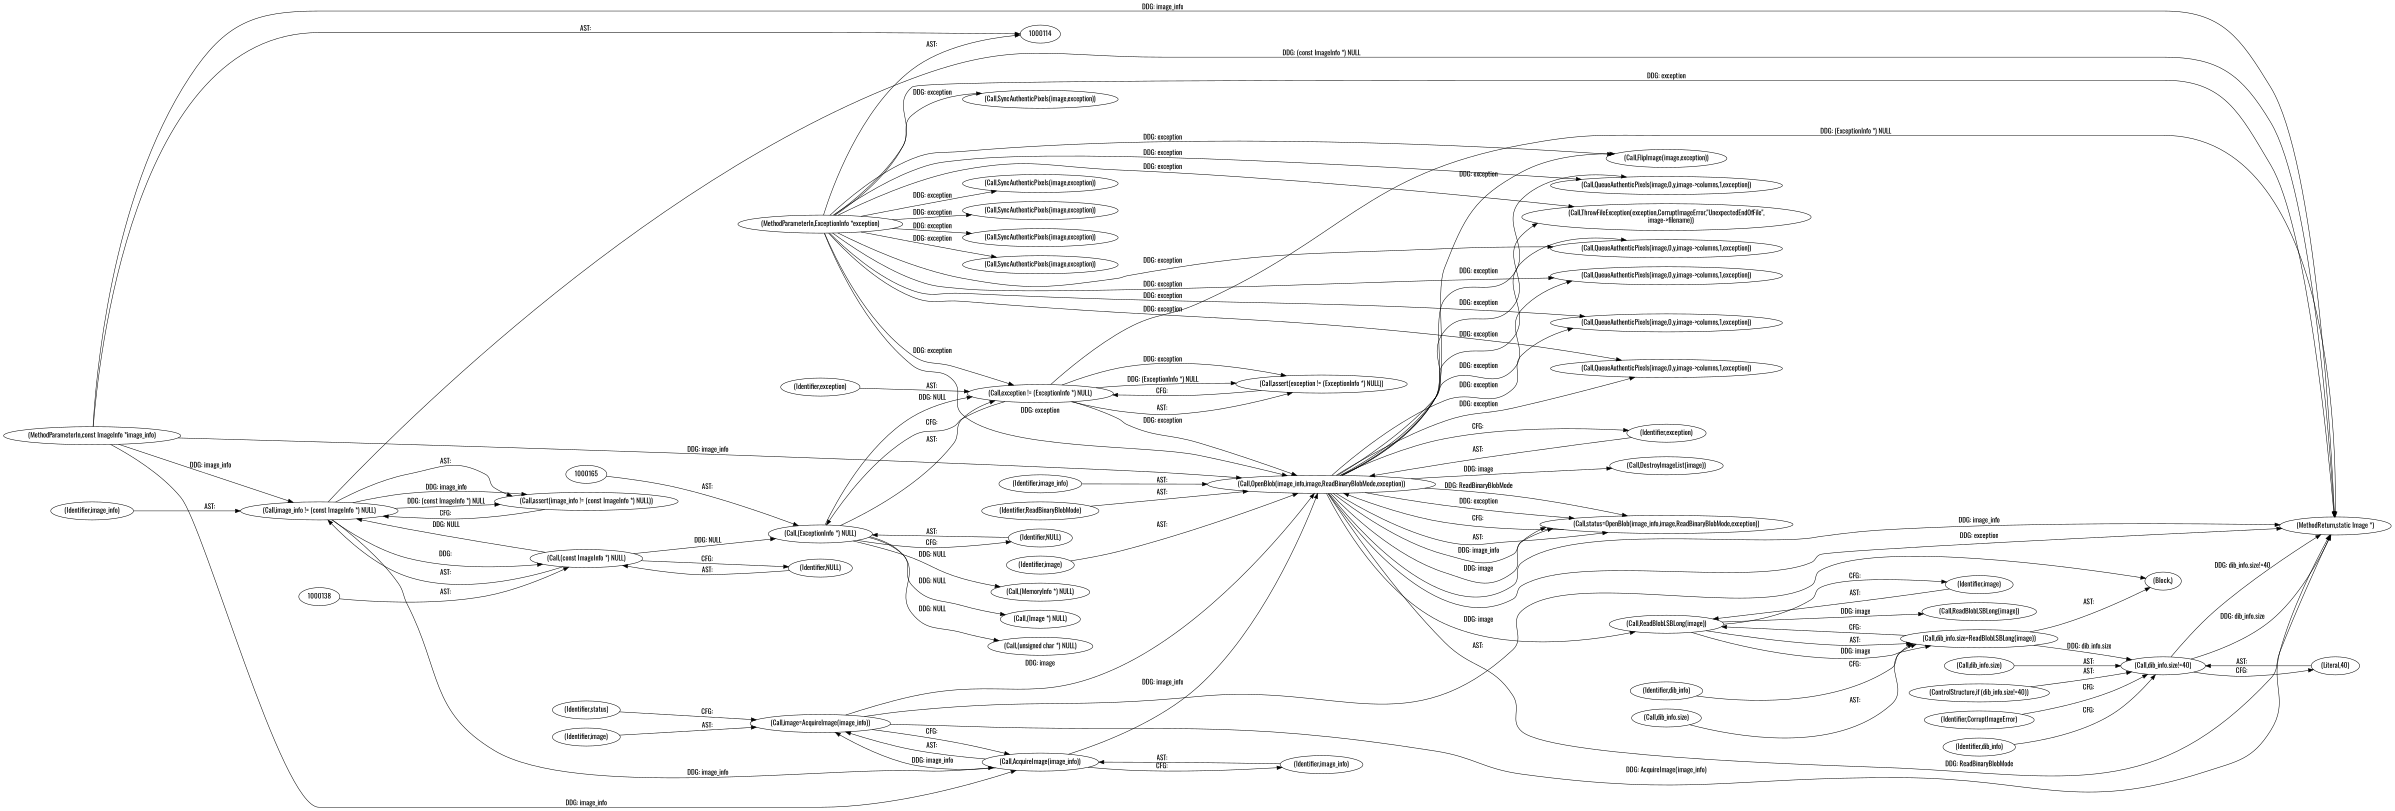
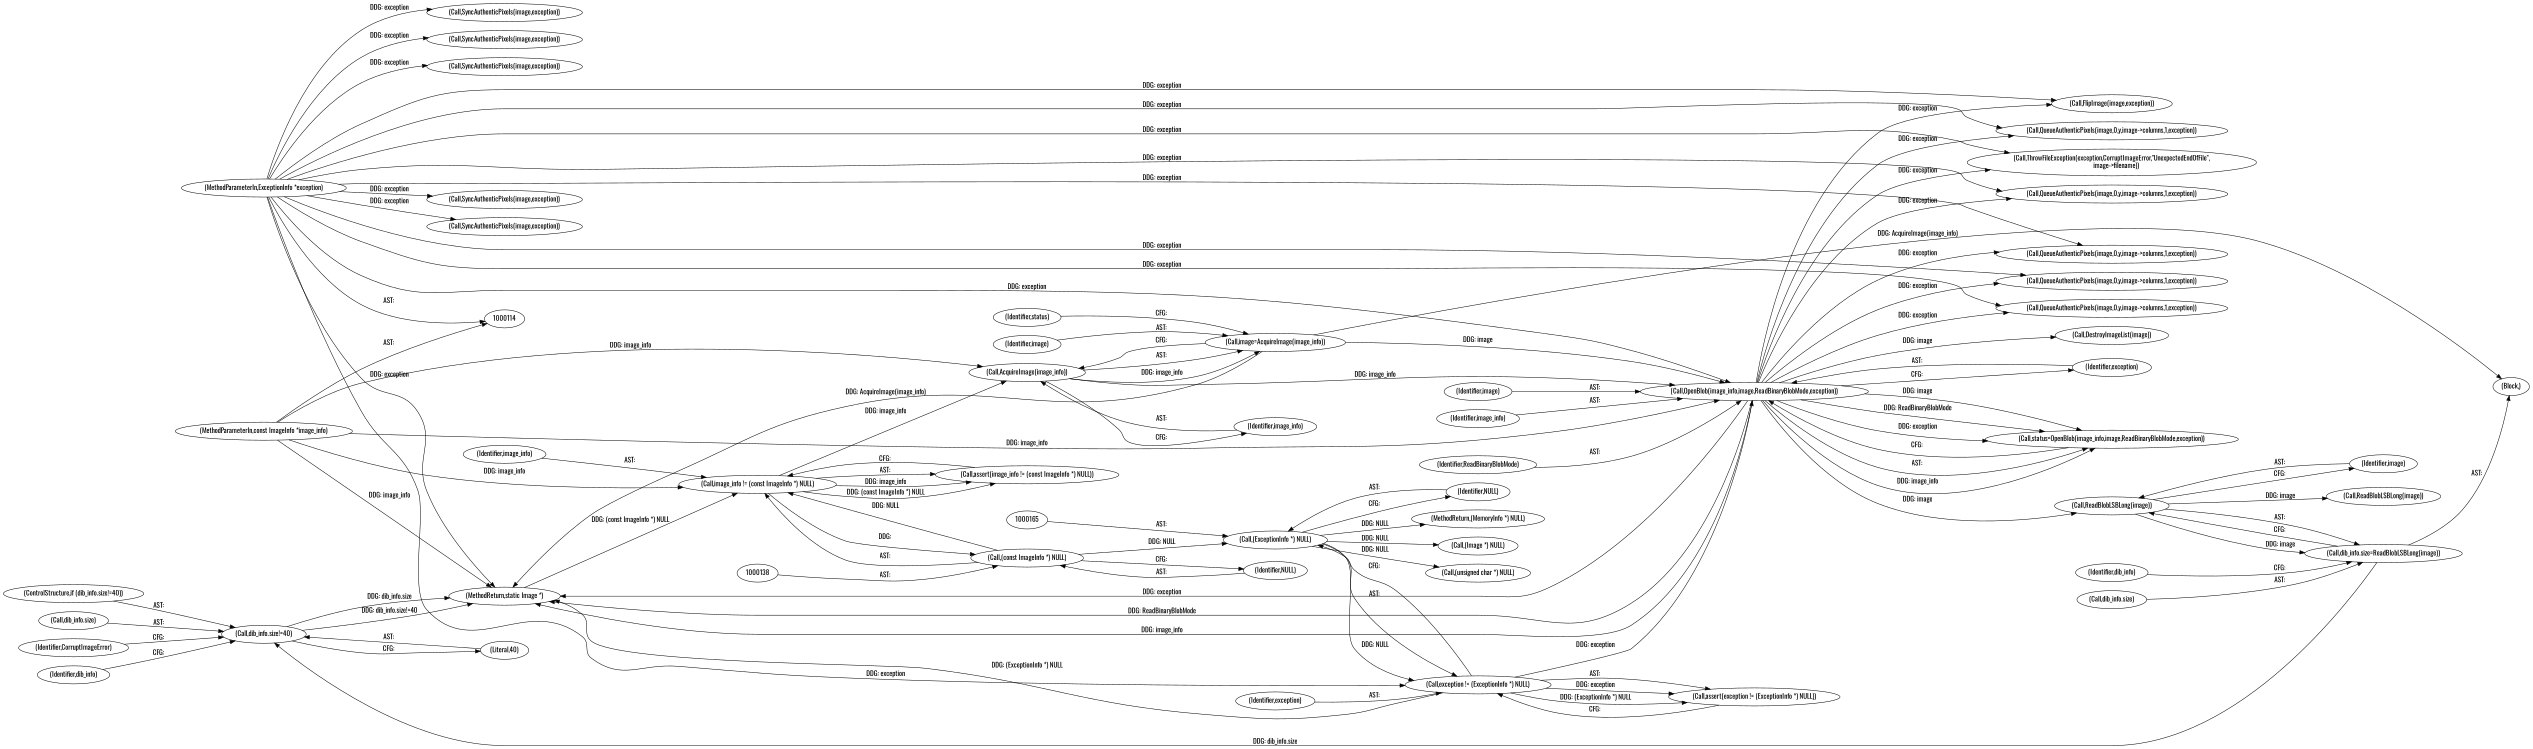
  digraph {
    fontname=Oswald
    rankdir=LR
    node [fontname=Oswald]
    edge [fontname=Oswald]
    n1 [label="(Call,dib_info.size!=40)"]
    n2 [label="(MethodReturn,static Image *)"]
    n3 [label="(Literal,40)"]
    n4 [label="(ControlStructure,if (dib_info.size!=40))"]
    n5 [label="(Call,dib_info.size=ReadBlobLSBLong(image))"]
    n6 [label="(Call,ReadBlobLSBLong(image))"]
    n7 [label="(Block,)"]
    n8 [label="(Call,ReadBlobLSBLong(image))"]
    n9 [label="(Identifier,image)"]
    n10 [label="(Call,OpenBlob(image_info,image,ReadBinaryBlobMode,exception))"]
    n11 [label="(Call,FlipImage(image,exception))"]
    n12 [label="(Call,QueueAuthenticPixels(image,0,y,image->columns,1,exception))"]
    n13 [label="(Call,DestroyImageList(image))"]
    n14 [label="(Call,ThrowFileException(exception,CorruptImageError,\"UnexpectedEndOfFile\",\n      image->filename))"]
    n15 [label="(Call,QueueAuthenticPixels(image,0,y,image->columns,1,exception))"]
    n16 [label="(Call,QueueAuthenticPixels(image,0,y,image->columns,1,exception))"]
    n17 [label="(Call,QueueAuthenticPixels(image,0,y,image->columns,1,exception))"]
    n18 [label="(Call,QueueAuthenticPixels(image,0,y,image->columns,1,exception))"]
    n19 [label="(Call,status=OpenBlob(image_info,image,ReadBinaryBlobMode,exception))"]
    n20 [label="(Identifier,exception)"]
    n21 [label="(Call,AcquireImage(image_info))"]
    n22 [label="(Call,image=AcquireImage(image_info))"]
    n23 [label="(Identifier,image_info)"]
    n24 [label="(Call,image_info != (const ImageInfo *) NULL)"]
    n25 [label="(Call,(const ImageInfo *) NULL)"]
    n26 [label="(Call,assert(image_info != (const ImageInfo *) NULL))"]
    n27 [label="(Call,(ExceptionInfo *) NULL)"]
    n28 [label="(Identifier,NULL)"]
    n29 [label="(MethodParameterIn,const ImageInfo *image_info)"]
    1000114
    n31 [label="(Call,exception != (ExceptionInfo *) NULL)"]
    n32 [label="(Identifier,NULL)"]
-   n33 [label="(Call,(MemoryInfo *) NULL)"]
+   n33 [label="(MethodReturn,(MemoryInfo *) NULL)"]
    n34 [label="(Call,(Image *) NULL)"]
    n35 [label="(Call,(unsigned char *) NULL)"]
    n36 [label="(Call,assert(exception != (ExceptionInfo *) NULL))"]
    n37 [label="(MethodParameterIn,ExceptionInfo *exception)"]
    n38 [label="(Call,SyncAuthenticPixels(image,exception))"]
    n39 [label="(Call,SyncAuthenticPixels(image,exception))"]
    n40 [label="(Call,SyncAuthenticPixels(image,exception))"]
    n41 [label="(Call,SyncAuthenticPixels(image,exception))"]
    n42 [label="(Call,SyncAuthenticPixels(image,exception))"]
    n43 [label="(Identifier,status)"]
    n44 [label="(Call,dib_info.size)"]
    n45 [label="(Identifier,exception)"]
    n46 [label="(Identifier,CorruptImageError)"]
    n47 [label="(Identifier,dib_info)"]
    n48 [label="(Identifier,image)"]
    n49 [label="(Identifier,image_info)"]
    n50 [label="(Identifier,image_info)"]
    n51 [label="(Call,dib_info.size)"]
    n52 [label="(Identifier,dib_info)"]
    n53 [label="(Identifier,image)"]
    n54 [label="(Identifier,ReadBinaryBlobMode)"]
    1000138
    1000165
    n1 -> n2 [label="DDG: dib_info.size!=40"]
    n1 -> n2 [label="DDG: dib_info.size"]
    n1 -> n3 [label="CFG: "]
    n3 -> n1 [label="AST: "]
    n4 -> n1 [label="AST: "]
    n5 -> n1 [label="DDG: dib_info.size"]
    n5 -> n6 [label="CFG: "]
    n5 -> n7 [label="AST: "]
    n6 -> n5 [label="AST: "]
    n6 -> n5 [label="DDG: image"]
    n6 -> n8 [label="DDG: image"]
    n6 -> n9 [label="CFG: "]
    n9 -> n6 [label="AST: "]
    n10 -> n2 [label="DDG: ReadBinaryBlobMode"]
    n10 -> n2 [label="DDG: image_info"]
    n10 -> n2 [label="DDG: exception"]
    n10 -> n6 [label="DDG: image"]
    n10 -> n11 [label="DDG: exception"]
    n10 -> n12 [label="DDG: exception"]
    n10 -> n13 [label="DDG: image"]
    n10 -> n14 [label="DDG: exception"]
    n10 -> n15 [label="DDG: exception"]
    n10 -> n16 [label="DDG: exception"]
    n10 -> n17 [label="DDG: exception"]
    n10 -> n18 [label="DDG: exception"]
    n10 -> n19 [label="AST: "]
    n10 -> n19 [label="DDG: image_info"]
    n10 -> n19 [label="DDG: image"]
    n10 -> n19 [label="DDG: ReadBinaryBlobMode"]
    n10 -> n19 [label="DDG: exception"]
    n10 -> n20 [label="CFG: "]
    n19 -> n10 [label="CFG: "]
    n20 -> n10 [label="AST: "]
    n21 -> n10 [label="DDG: image_info"]
    n21 -> n22 [label="AST: "]
    n21 -> n22 [label="DDG: image_info"]
    n21 -> n23 [label="CFG: "]
    n22 -> n2 [label="DDG: AcquireImage(image_info)"]
-   n22 -> n7 [label="AST: "]
+   n22 -> n7 [label="DDG: AcquireImage(image_info)"]
    n22 -> n10 [label="DDG: image"]
    n22 -> n21 [label="CFG: "]
    n23 -> n21 [label="AST: "]
-   n24 -> n2 [label="DDG: (const ImageInfo *) NULL"]
+   n2 -> n24 [label="DDG: (const ImageInfo *) NULL"]
    n24 -> n21 [label="DDG: image_info"]
    n24 -> n25 [label="DDG: "]
    n24 -> n26 [label="AST: "]
    n24 -> n26 [label="DDG: image_info"]
    n24 -> n26 [label="DDG: (const ImageInfo *) NULL"]
    n25 -> n24 [label="AST: "]
    n25 -> n24 [label="DDG: NULL"]
    n25 -> n27 [label="DDG: NULL"]
    n25 -> n28 [label="CFG: "]
    n26 -> n24 [label="CFG: "]
    n27 -> n31 [label="AST: "]
    n27 -> n31 [label="DDG: NULL"]
    n27 -> n32 [label="CFG: "]
    n27 -> n33 [label="DDG: NULL"]
    n27 -> n34 [label="DDG: NULL"]
    n27 -> n35 [label="DDG: NULL"]
    n28 -> n25 [label="AST: "]
    n29 -> n2 [label="DDG: image_info"]
    n29 -> n10 [label="DDG: image_info"]
    n29 -> n21 [label="DDG: image_info"]
    n29 -> n24 [label="DDG: image_info"]
    n29 -> 1000114 [label="AST: "]
    n31 -> n2 [label="DDG: (ExceptionInfo *) NULL"]
    n31 -> n10 [label="DDG: exception"]
    n31 -> n27 [label="CFG: "]
    n31 -> n36 [label="AST: "]
    n31 -> n36 [label="DDG: exception"]
    n31 -> n36 [label="DDG: (ExceptionInfo *) NULL"]
    n32 -> n27 [label="AST: "]
    n36 -> n31 [label="CFG: "]
    n37 -> n2 [label="DDG: exception"]
    n37 -> n10 [label="DDG: exception"]
    n37 -> n11 [label="DDG: exception"]
    n37 -> n12 [label="DDG: exception"]
    n37 -> n14 [label="DDG: exception"]
    n37 -> n15 [label="DDG: exception"]
    n37 -> n16 [label="DDG: exception"]
    n37 -> n17 [label="DDG: exception"]
    n37 -> n18 [label="DDG: exception"]
    n37 -> 1000114 [label="AST: "]
    n37 -> n31 [label="DDG: exception"]
    n37 -> n38 [label="DDG: exception"]
    n37 -> n39 [label="DDG: exception"]
    n37 -> n40 [label="DDG: exception"]
    n37 -> n41 [label="DDG: exception"]
    n37 -> n42 [label="DDG: exception"]
    n43 -> n22 [label="CFG: "]
    n44 -> n1 [label="AST: "]
    n45 -> n31 [label="AST: "]
    n46 -> n1 [label="CFG: "]
    n47 -> n5 [label="CFG: "]
    n48 -> n10 [label="AST: "]
    n49 -> n24 [label="AST: "]
    n50 -> n10 [label="AST: "]
    n51 -> n5 [label="AST: "]
    n52 -> n1 [label="CFG: "]
    n53 -> n22 [label="AST: "]
    n54 -> n10 [label="AST: "]
    1000138 -> n25 [label="AST: "]
    1000165 -> n27 [label="AST: "]
  }
